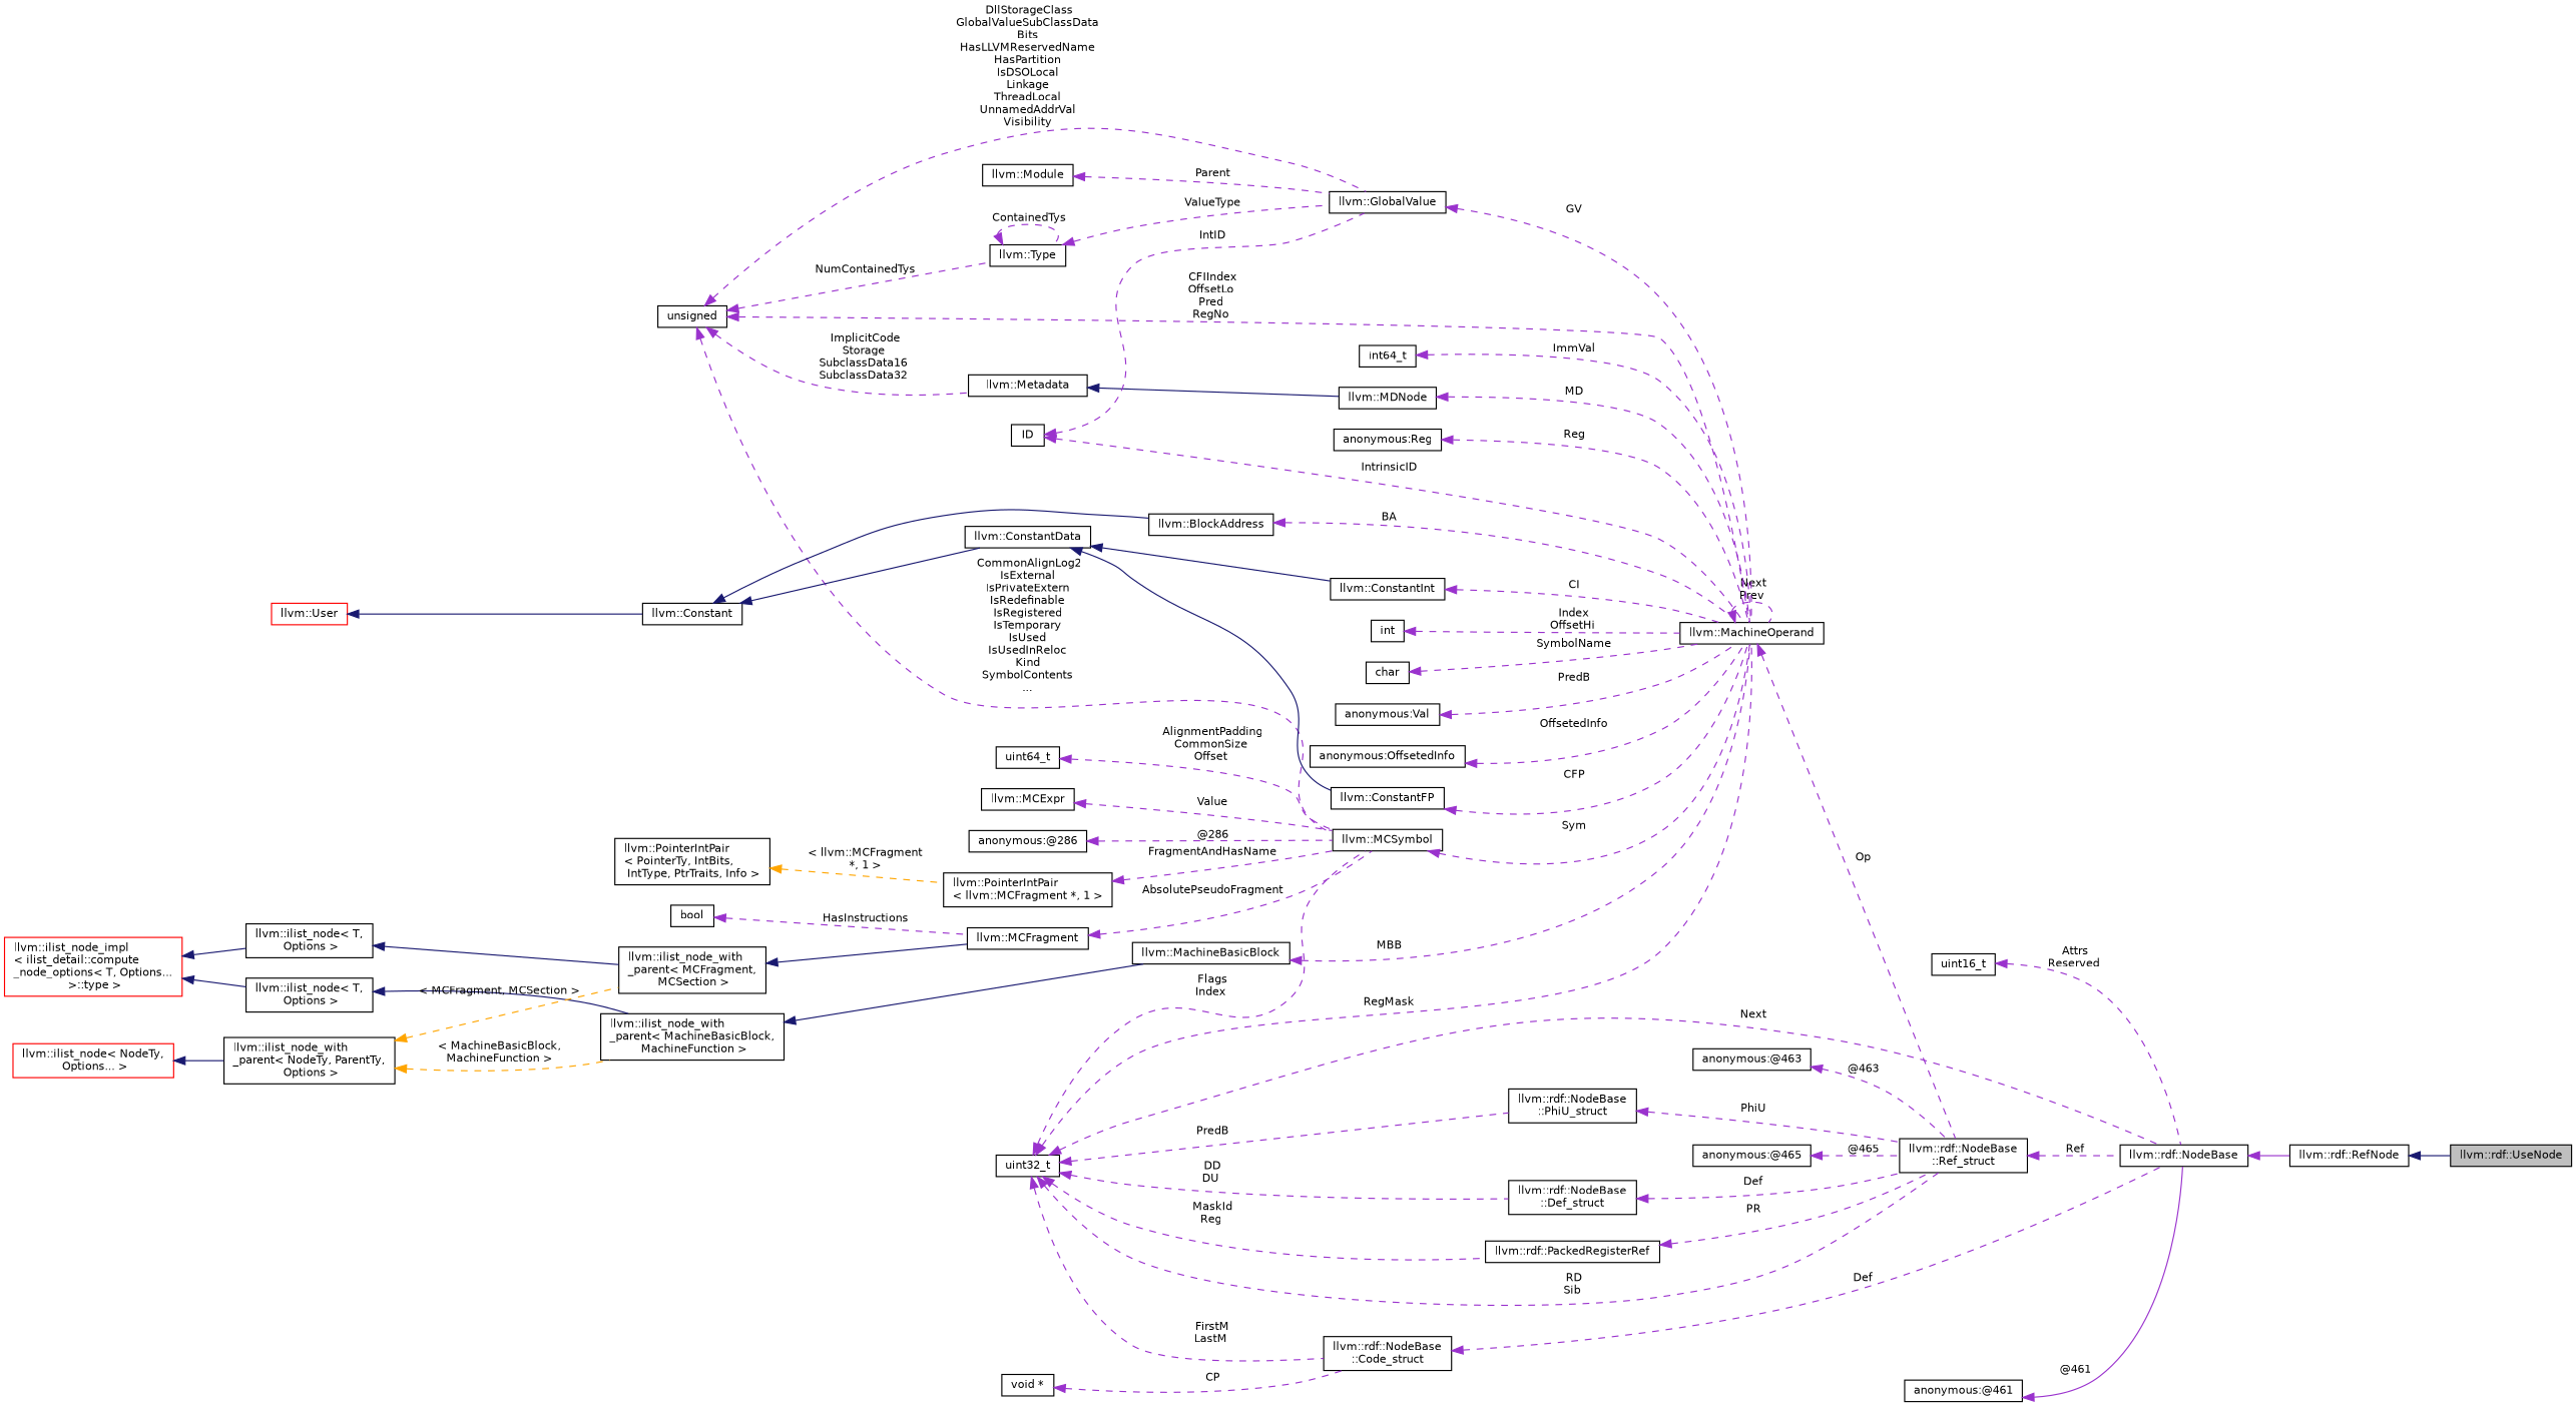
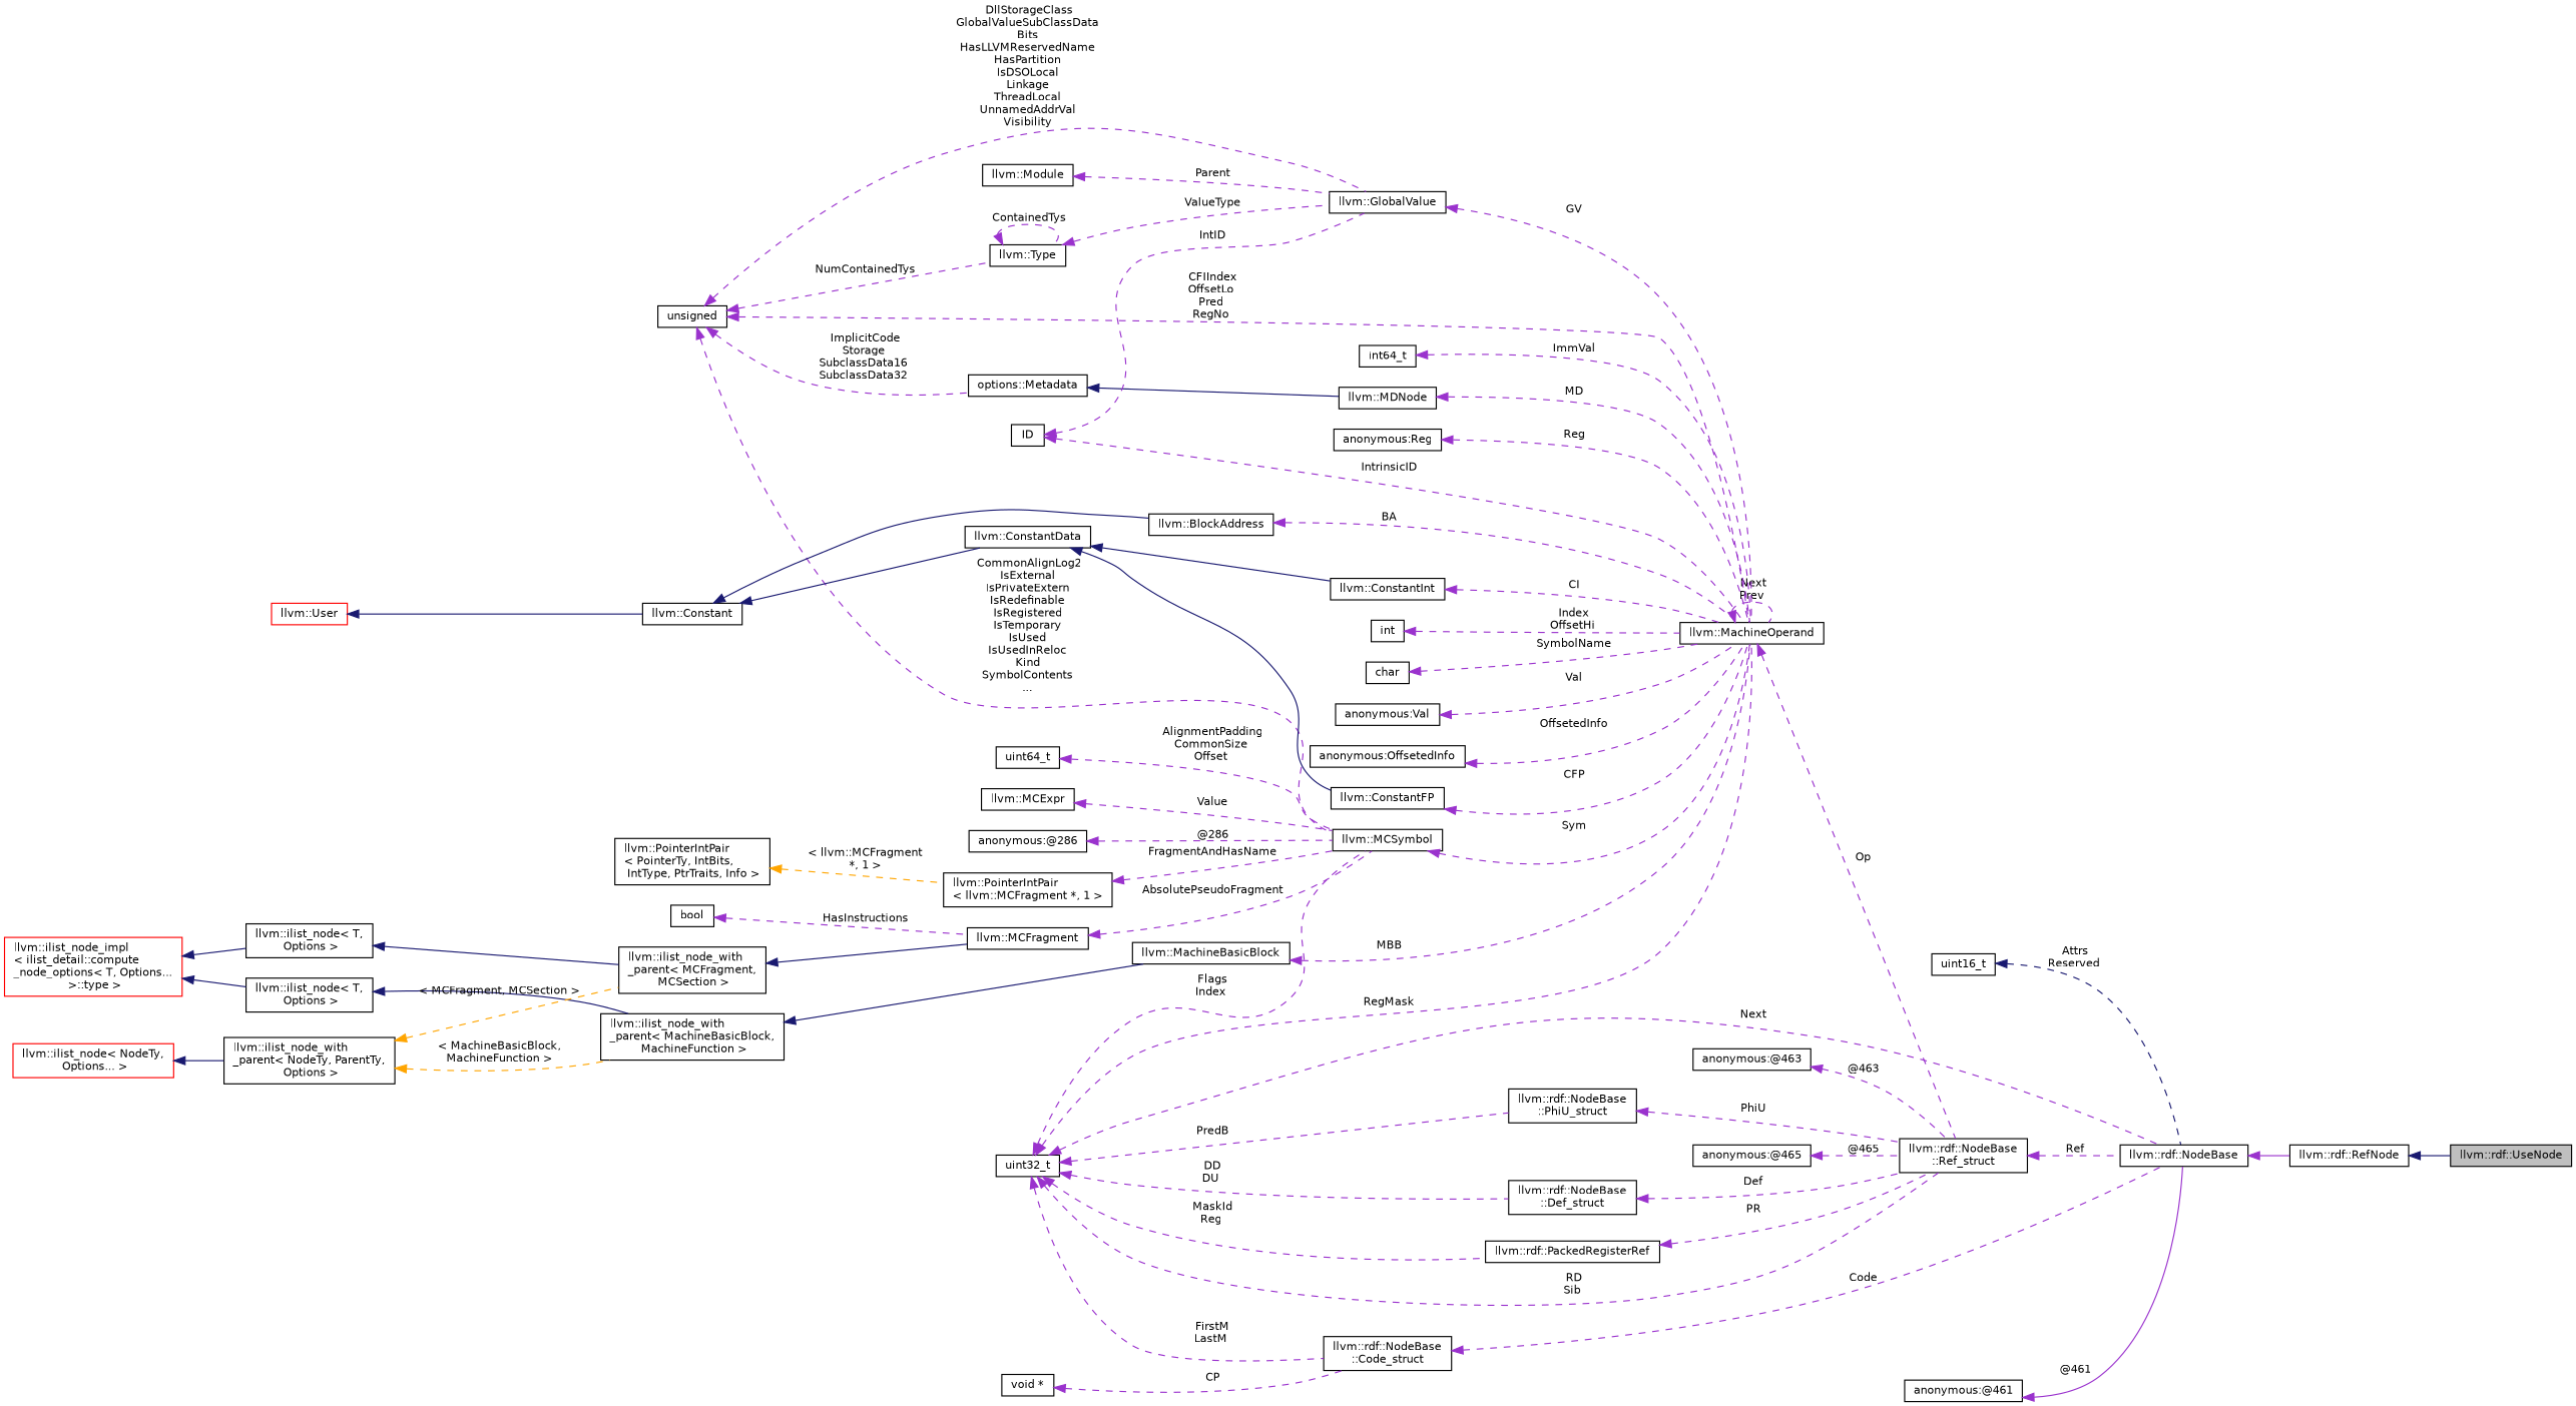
  digraph {
    rankdir=LR
    node [color=black fontname=Helvetica fontsize=10 shape=box]
    edge [color=darkorchid3 dir=back fontname=Helvetica fontsize=10 labelfontname=Helvetica labelfontsize=10 style=dashed]
    n1 [fillcolor=grey75 fontcolor=black height=0.2 label="llvm::rdf::UseNode" style=filled width=0.4]
    n2 [height=0.2 label="llvm::rdf::RefNode" width=0.4]
    n3 [height=0.2 label="llvm::rdf::NodeBase" width=0.4]
    n4 [height=0.2 label=uint16_t width=0.4]
    n5 [height=0.2 label=uint32_t width=0.4]
    n6 [height=0.2 label="llvm::rdf::NodeBase\l::Ref_struct" width=0.4]
    n7 [height=0.2 label="llvm::rdf::NodeBase\l::Def_struct" width=0.4]
    n8 [height=0.2 label="llvm::rdf::NodeBase\l::PhiU_struct" width=0.4]
    n9 [height=0.2 label="llvm::MachineOperand" width=0.4]
    n10 [height=0.2 label="llvm::MCSymbol" width=0.4]
    n11 [height=0.2 label="llvm::rdf::PackedRegisterRef" width=0.4]
    n12 [height=0.2 label="llvm::rdf::NodeBase\l::Code_struct" width=0.4]
    n13 [height=0.2 label="anonymous:@463" width=0.4]
    n14 [height=0.2 label=unsigned width=0.4]
-   n15 [height=0.2 label="llvm::Metadata" width=0.4]
+   n15 [height=0.2 label="options::Metadata" width=0.4]
    n16 [height=0.2 label="llvm::GlobalValue" width=0.4]
    n17 [height=0.2 label="llvm::Type" width=0.4]
    n18 [height=0.2 label="llvm::MDNode" width=0.4]
    n19 [height=0.2 label="llvm::MachineBasicBlock" width=0.4]
    n20 [height=0.2 label="llvm::ilist_node_with\l_parent\< MachineBasicBlock,\l MachineFunction \>" width=0.4]
    n21 [height=0.2 label="llvm::ilist_node\< T,\l Options \>" width=0.4]
    n22 [color=red height=0.2 label="llvm::ilist_node_impl\l\< ilist_detail::compute\l_node_options\< T, Options...\l \>::type \>" width=0.4]
    n23 [height=0.2 label="llvm::ilist_node\< T,\l Options \>" width=0.4]
    n24 [height=0.2 label="llvm::ilist_node_with\l_parent\< MCFragment,\l MCSection \>" width=0.4]
    n25 [height=0.2 label="llvm::ilist_node_with\l_parent\< NodeTy, ParentTy,\l Options \>" width=0.4]
    n26 [height=0.2 label="llvm::MCFragment" width=0.4]
    n27 [color=red height=0.2 label="llvm::ilist_node\< NodeTy,\l Options... \>" width=0.4]
    n28 [height=0.2 label="llvm::ConstantFP" width=0.4]
    n29 [height=0.2 label="llvm::ConstantData" width=0.4]
    n30 [height=0.2 label="llvm::ConstantInt" width=0.4]
    n31 [height=0.2 label="llvm::Constant" width=0.4]
    n32 [height=0.2 label="llvm::BlockAddress" width=0.4]
    n33 [color=red height=0.2 label="llvm::User" width=0.4]
    n34 [height=0.2 label=int64_t width=0.4]
    n35 [height=0.2 label=bool width=0.4]
    n36 [height=0.2 label="llvm::PointerIntPair\l\< llvm::MCFragment *, 1 \>" width=0.4]
    n37 [height=0.2 label="llvm::PointerIntPair\l\< PointerTy, IntBits,\l IntType, PtrTraits, Info \>" width=0.4]
    n38 [height=0.2 label=uint64_t width=0.4]
    n39 [height=0.2 label="llvm::MCExpr" width=0.4]
    n40 [height=0.2 label="anonymous:@286" width=0.4]
    n41 [height=0.2 label=ID width=0.4]
    n42 [height=0.2 label="anonymous:Reg" width=0.4]
    n43 [height=0.2 label=int width=0.4]
    n44 [height=0.2 label=char width=0.4]
    n45 [height=0.2 label="llvm::Module" width=0.4]
    n46 [height=0.2 label="anonymous:Val" width=0.4]
    n47 [height=0.2 label="anonymous:OffsetedInfo" width=0.4]
    n48 [height=0.2 label="anonymous:@465" width=0.4]
    n49 [height=0.2 label="void *" width=0.4]
    n50 [height=0.2 label="anonymous:@461" width=0.4]
    n2 -> n1 [color=midnightblue style=solid]
    n3 -> n2 [style=solid]
-   n4 -> n3 [label=" Attrs\nReserved"]
+   n4 -> n3 [color=midnightblue label=" Attrs\nReserved"]
    n5 -> n3 [label=" Next"]
    n5 -> n6 [label=" RD\nSib"]
    n5 -> n7 [label=" DD\nDU"]
    n5 -> n8 [label=" PredB"]
    n5 -> n9 [label=" RegMask"]
    n5 -> n10 [label=" Flags\nIndex"]
    n5 -> n11 [label=" MaskId\nReg"]
    n5 -> n12 [label=" FirstM\nLastM"]
    n6 -> n3 [label=" Ref"]
    n7 -> n6 [label=" Def"]
    n8 -> n6 [label=" PhiU"]
    n9 -> n6 [label=" Op"]
    n9 -> n9 [label=" Next\nPrev"]
    n10 -> n9 [label=" Sym"]
    n11 -> n6 [label=" PR"]
-   n12 -> n3 [label=" Def"]
+   n12 -> n3 [label=" Code"]
    n13 -> n6 [label=" @463"]
    n14 -> n9 [label=" CFIIndex\nOffsetLo\nPred\nRegNo"]
    n14 -> n10 [label=" CommonAlignLog2\nIsExternal\nIsPrivateExtern\nIsRedefinable\nIsRegistered\nIsTemporary\nIsUsed\nIsUsedInReloc\nKind\nSymbolContents\n..."]
    n14 -> n15 [label=" ImplicitCode\nStorage\nSubclassData16\nSubclassData32"]
    n14 -> n16 [label=" DllStorageClass\nGlobalValueSubClassData\lBits\nHasLLVMReservedName\nHasPartition\nIsDSOLocal\nLinkage\nThreadLocal\nUnnamedAddrVal\nVisibility"]
    n14 -> n17 [label=" NumContainedTys"]
    n15 -> n18 [color=midnightblue style=solid]
    n16 -> n9 [label=" GV"]
    n17 -> n16 [label=" ValueType"]
    n17 -> n17 [label=" ContainedTys"]
    n18 -> n9 [label=" MD"]
    n19 -> n9 [label=" MBB"]
    n20 -> n19 [color=midnightblue style=solid]
    n21 -> n20 [color=midnightblue style=solid]
    n22 -> n21 [color=midnightblue style=solid]
    n22 -> n23 [color=midnightblue style=solid]
    n23 -> n24 [color=midnightblue style=solid]
    n24 -> n26 [color=midnightblue style=solid]
    n25 -> n20 [color=orange label=" \< MachineBasicBlock,\l MachineFunction \>"]
    n25 -> n24 [color=orange label=" \< MCFragment, MCSection \>"]
    n26 -> n10 [label=" AbsolutePseudoFragment"]
    n27 -> n25 [color=midnightblue style=solid]
    n28 -> n9 [label=" CFP"]
    n29 -> n28 [color=midnightblue style=solid]
    n29 -> n30 [color=midnightblue style=solid]
    n30 -> n9 [label=" CI"]
    n31 -> n29 [color=midnightblue style=solid]
    n31 -> n32 [color=midnightblue style=solid]
    n32 -> n9 [label=" BA"]
    n33 -> n31 [color=midnightblue style=solid]
    n34 -> n9 [label=" ImmVal"]
    n35 -> n26 [label=" HasInstructions"]
    n36 -> n10 [label=" FragmentAndHasName"]
    n37 -> n36 [color=orange label=" \< llvm::MCFragment\l *, 1 \>"]
    n38 -> n10 [label=" AlignmentPadding\nCommonSize\nOffset"]
    n39 -> n10 [label=" Value"]
    n40 -> n10 [label=" @286"]
    n41 -> n9 [label=" IntrinsicID"]
    n41 -> n16 [label=" IntID"]
    n42 -> n9 [label=" Reg"]
    n43 -> n9 [label=" Index\nOffsetHi"]
    n44 -> n9 [label=" SymbolName"]
    n45 -> n16 [label=" Parent"]
-   n46 -> n9 [label=" PredB"]
+   n46 -> n9 [label=" Val"]
    n47 -> n9 [label=" OffsetedInfo"]
    n48 -> n6 [label=" @465"]
    n49 -> n12 [label=" CP"]
    n50 -> n3 [label=" @461" style=solid]
  }
